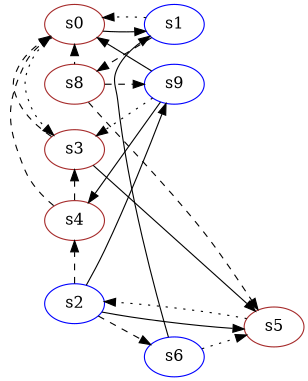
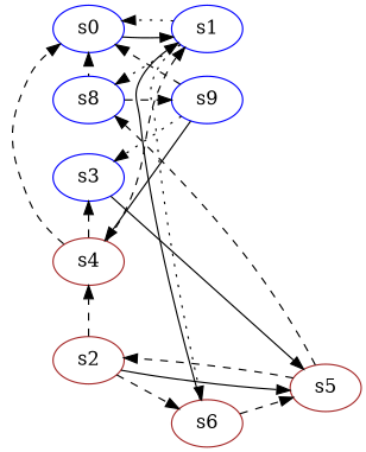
  digraph {
    rankdir=LR
    node [color=brown player=1]
    edge [style=dashed]
    s1 [color=blue]
-   s0 [player=0]
-   s3 [player=0]
-   s6 [color=blue]
-   s8
+   s0 [color=blue player=0]
+   s3 [color=blue player=0]
+   s6
+   s8 [color=blue]
    s5
    s9 [color=blue player=0]
-   s2 [color=blue player=0]
+   s2 [player=0]
    s4
    s1 -> s0 [constraint="!(time % 2 == 1)" style=dotted]
-   s1 -> s8 [constraint="time % 2 == 1 || time % 4 == 2"]
+   s1 -> s6 [constraint="time % 5 == 1" style=dotted]
+   s1 -> s8 [constraint="time % 2 == 1 || time % 4 == 2" style=dotted]
    s0 -> s1 [style=solid]
-   s0 -> s3 [constraint="time == 2 || time == 3 || time == 9 || time == 13" style=dotted]
-   s3 -> s0 [constraint="time == 6 || time == 13 || time == 14 || time == 19"]
    s3 -> s5 [constraint="time % 3 == 0 && time % 4 == 1" style=solid]
    s6 -> s1 [constraint="time == 13 || time == 17" style=solid]
-   s6 -> s5 [style=dotted]
+   s6 -> s5
    s8 -> s0 [constraint="!(time % 3 == 2)" style=dotted]
    s8 -> s9
-   s8 -> s5 [constraint="time % 4 == 1 && time % 3 == 1"]
-   s5 -> s2 [constraint="time == 11" style=dotted]
-   s9 -> s0 [constraint="time == 0 || time == 12" style=solid]
+   s5 -> s8 [constraint="time % 4 == 1 && time % 3 == 1"]
+   s5 -> s2 [constraint="time == 11"]
+   s9 -> s0 [constraint="time == 0 || time == 12"]
    s9 -> s3 [constraint="time % 7 == 0" style=dotted]
    s9 -> s4 [constraint="time == 1 || time == 4 || time == 5 || time == 23" style=solid]
    s2 -> s6
    s2 -> s5 [style=solid]
-   s2 -> s9 [constraint="time % 4 == 3 || time % 4 == 0" style=solid]
    s2 -> s4 [constraint="time % 4 == 3 && time % 3 == 2"]
+   s4 -> s1 [constraint="time % 2 == 0 && time % 3 == 2"]
    s4 -> s0 [constraint="time % 2 == 0 && time % 5 == 1"]
    s4 -> s3 [constraint="time % 3 == 1"]
  }
